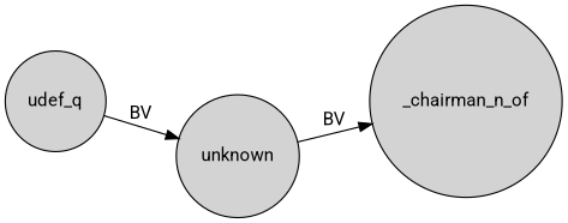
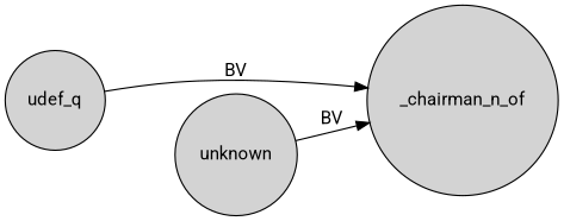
  digraph {
    fontname=Roboto
    rankdir=LR
    node [fontname=Roboto shape=circle style=filled]
    edge [fontname=Roboto]
    udef_q
    _chairman_n_of
    unknown
-   udef_q -> unknown [label=BV]
+   udef_q -> _chairman_n_of [label=BV]
    unknown -> _chairman_n_of [label=BV]
  }
